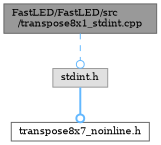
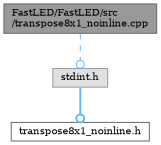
  digraph {
    fontname="DejaVu Serif"
    node [fontname="DejaVu Serif" fontsize=10 shape=box style=filled]
    edge [arrowhead=odot color=steelblue1 fontname="DejaVu Serif" fontsize=10 labelfontname=Helvetica labelfontsize=10]
-   n1 [color=gray40 fillcolor=grey60 fontcolor=black height=0.2 label="FastLED/FastLED/src\l/transpose8x1_stdint.cpp" width=0.4]
+   n1 [color=gray40 fillcolor=grey60 fontcolor=black height=0.2 label="FastLED/FastLED/src\l/transpose8x1_noinline.cpp" width=0.4]
    n2 [color=grey60 fillcolor="#E0E0E0" height=0.2 label="stdint.h" width=0.4]
-   n3 [color=grey40 fillcolor=white height=0.2 label="transpose8x7_noinline.h" width=0.4]
+   n3 [color=grey40 fillcolor=white height=0.2 label="transpose8x1_noinline.h" width=0.4]
    n1 -> n2 [style=dashed]
    n2 -> n3 [style=bold]
  }
